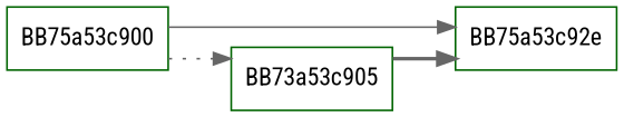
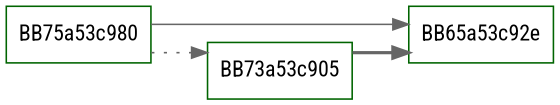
  digraph {
    fontname="Roboto Condensed"
    rankdir=LR
    splines=ortho
    node [color=darkgreen fontname="Roboto Condensed" shape=box]
    edge [color=gray40 fontname="Roboto Condensed"]
-   BB75a53c900
-   BB75a53c92e
+   BB75a53c900 [label=BB75a53c980]
+   BB75a53c92e [label=BB65a53c92e]
    n3 [label=BB73a53c905]
    BB75a53c900 -> BB75a53c92e [style=solid]
    BB75a53c900 -> n3 [style=dotted]
    n3 -> BB75a53c92e [style=bold]
  }
